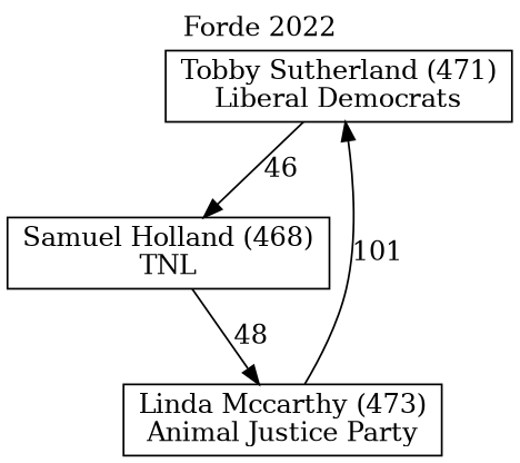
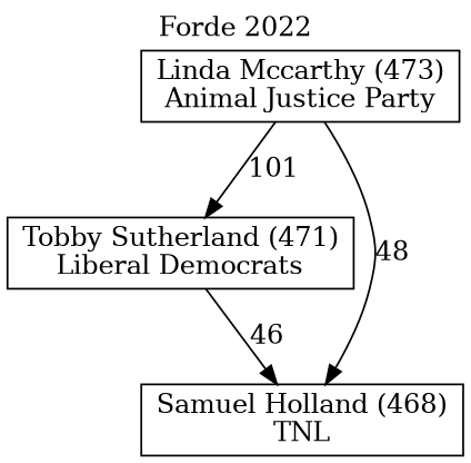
  digraph {
    label="Forde 2022"
    labelloc=t
    mclimit=10
    node [shape=box]
    n1 [label="Tobby Sutherland (471)\nLiberal Democrats"]
    n2 [label="Samuel Holland (468)\nTNL"]
    n3 [label="Linda Mccarthy (473)\nAnimal Justice Party"]
    n1 -> n2 [label=46]
-   n2 -> n3 [label=48]
+   n3 -> n2 [label=48]
    n3 -> n1 [label=101]
  }
